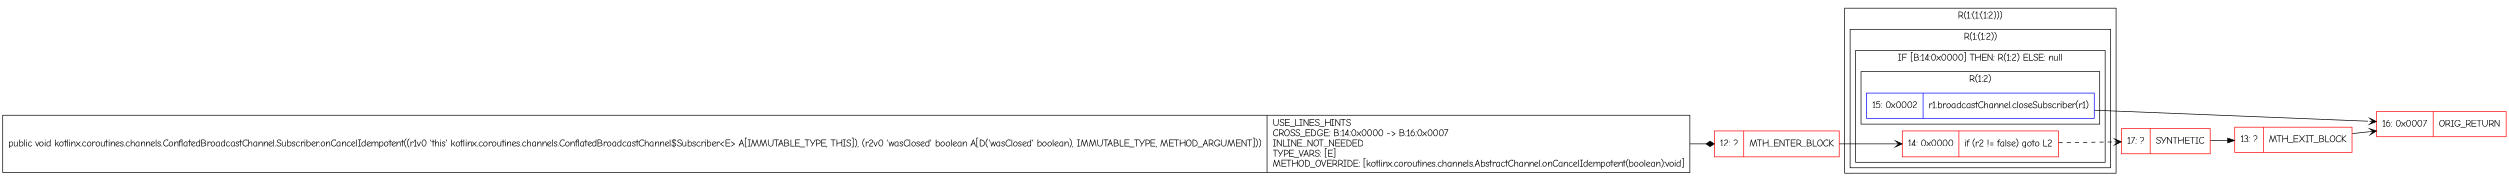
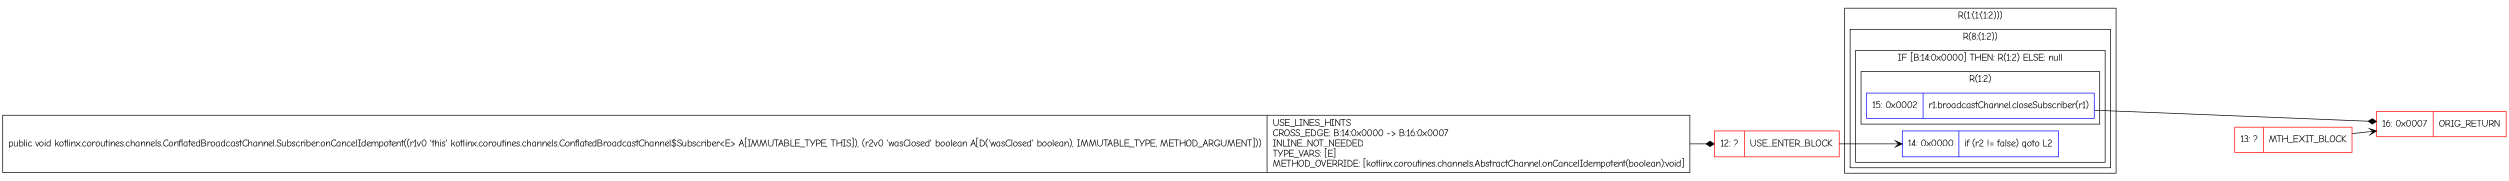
  digraph {
    fontname="Comic Neue"
    rankdir=LR
    node [color=red fontname="Comic Neue" shape=record]
    edge [arrowhead=vee fontname="Comic Neue"]
    n1 [color=blue label="{15\:\ 0x0002|r1.broadcastChannel.closeSubscriber(r1)\l}"]
-   n2 [label="{14\:\ 0x0000|if (r2 != false) goto L2\l}"]
+   n2 [color=blue label="{14\:\ 0x0000|if (r2 != false) goto L2\l}"]
    n3 [label="{16\:\ 0x0007|ORIG_RETURN\l}"]
-   n4 [label="{17\:\ ?|SYNTHETIC\l}"]
    n5 [label="{13\:\ ?|MTH_EXIT_BLOCK\l}"]
-   n6 [label="{12\:\ ?|MTH_ENTER_BLOCK\l}"]
+   n6 [label="{12\:\ ?|USE_ENTER_BLOCK\l}"]
    n7 [label="{public void kotlinx.coroutines.channels.ConflatedBroadcastChannel.Subscriber.onCancelIdempotent((r1v0 'this' kotlinx.coroutines.channels.ConflatedBroadcastChannel$Subscriber\<E\> A[IMMUTABLE_TYPE, THIS]), (r2v0 'wasClosed' boolean A[D('wasClosed' boolean), IMMUTABLE_TYPE, METHOD_ARGUMENT]))  | USE_LINES_HINTS\lCROSS_EDGE: B:14:0x0000 \-\> B:16:0x0007\lINLINE_NOT_NEEDED\lTYPE_VARS: [E]\lMETHOD_OVERRIDE: [kotlinx.coroutines.channels.AbstractChannel.onCancelIdempotent(boolean):void]\l}" color=""]
    subgraph cluster_1 {
      label="R(1:(1:(1:2)))"
      subgraph cluster_2 {
-       label="R(1:(1:2))"
+       label="R(8:(1:2))"
        subgraph cluster_3 {
          label="IF [B:14:0x0000] THEN: R(1:2) ELSE: null"
          n2
          subgraph cluster_4 {
            label="R(1:2)"
            n1
          }
        }
      }
    }
-   n1 -> n3
-   n2 -> n4 [style=dashed]
-   n4 -> n5 [arrowhead=normal]
+   n1 -> n3 [arrowhead=diamond]
    n5 -> n3
    n6 -> n2
    n7 -> n6 [arrowhead=diamond]
  }
